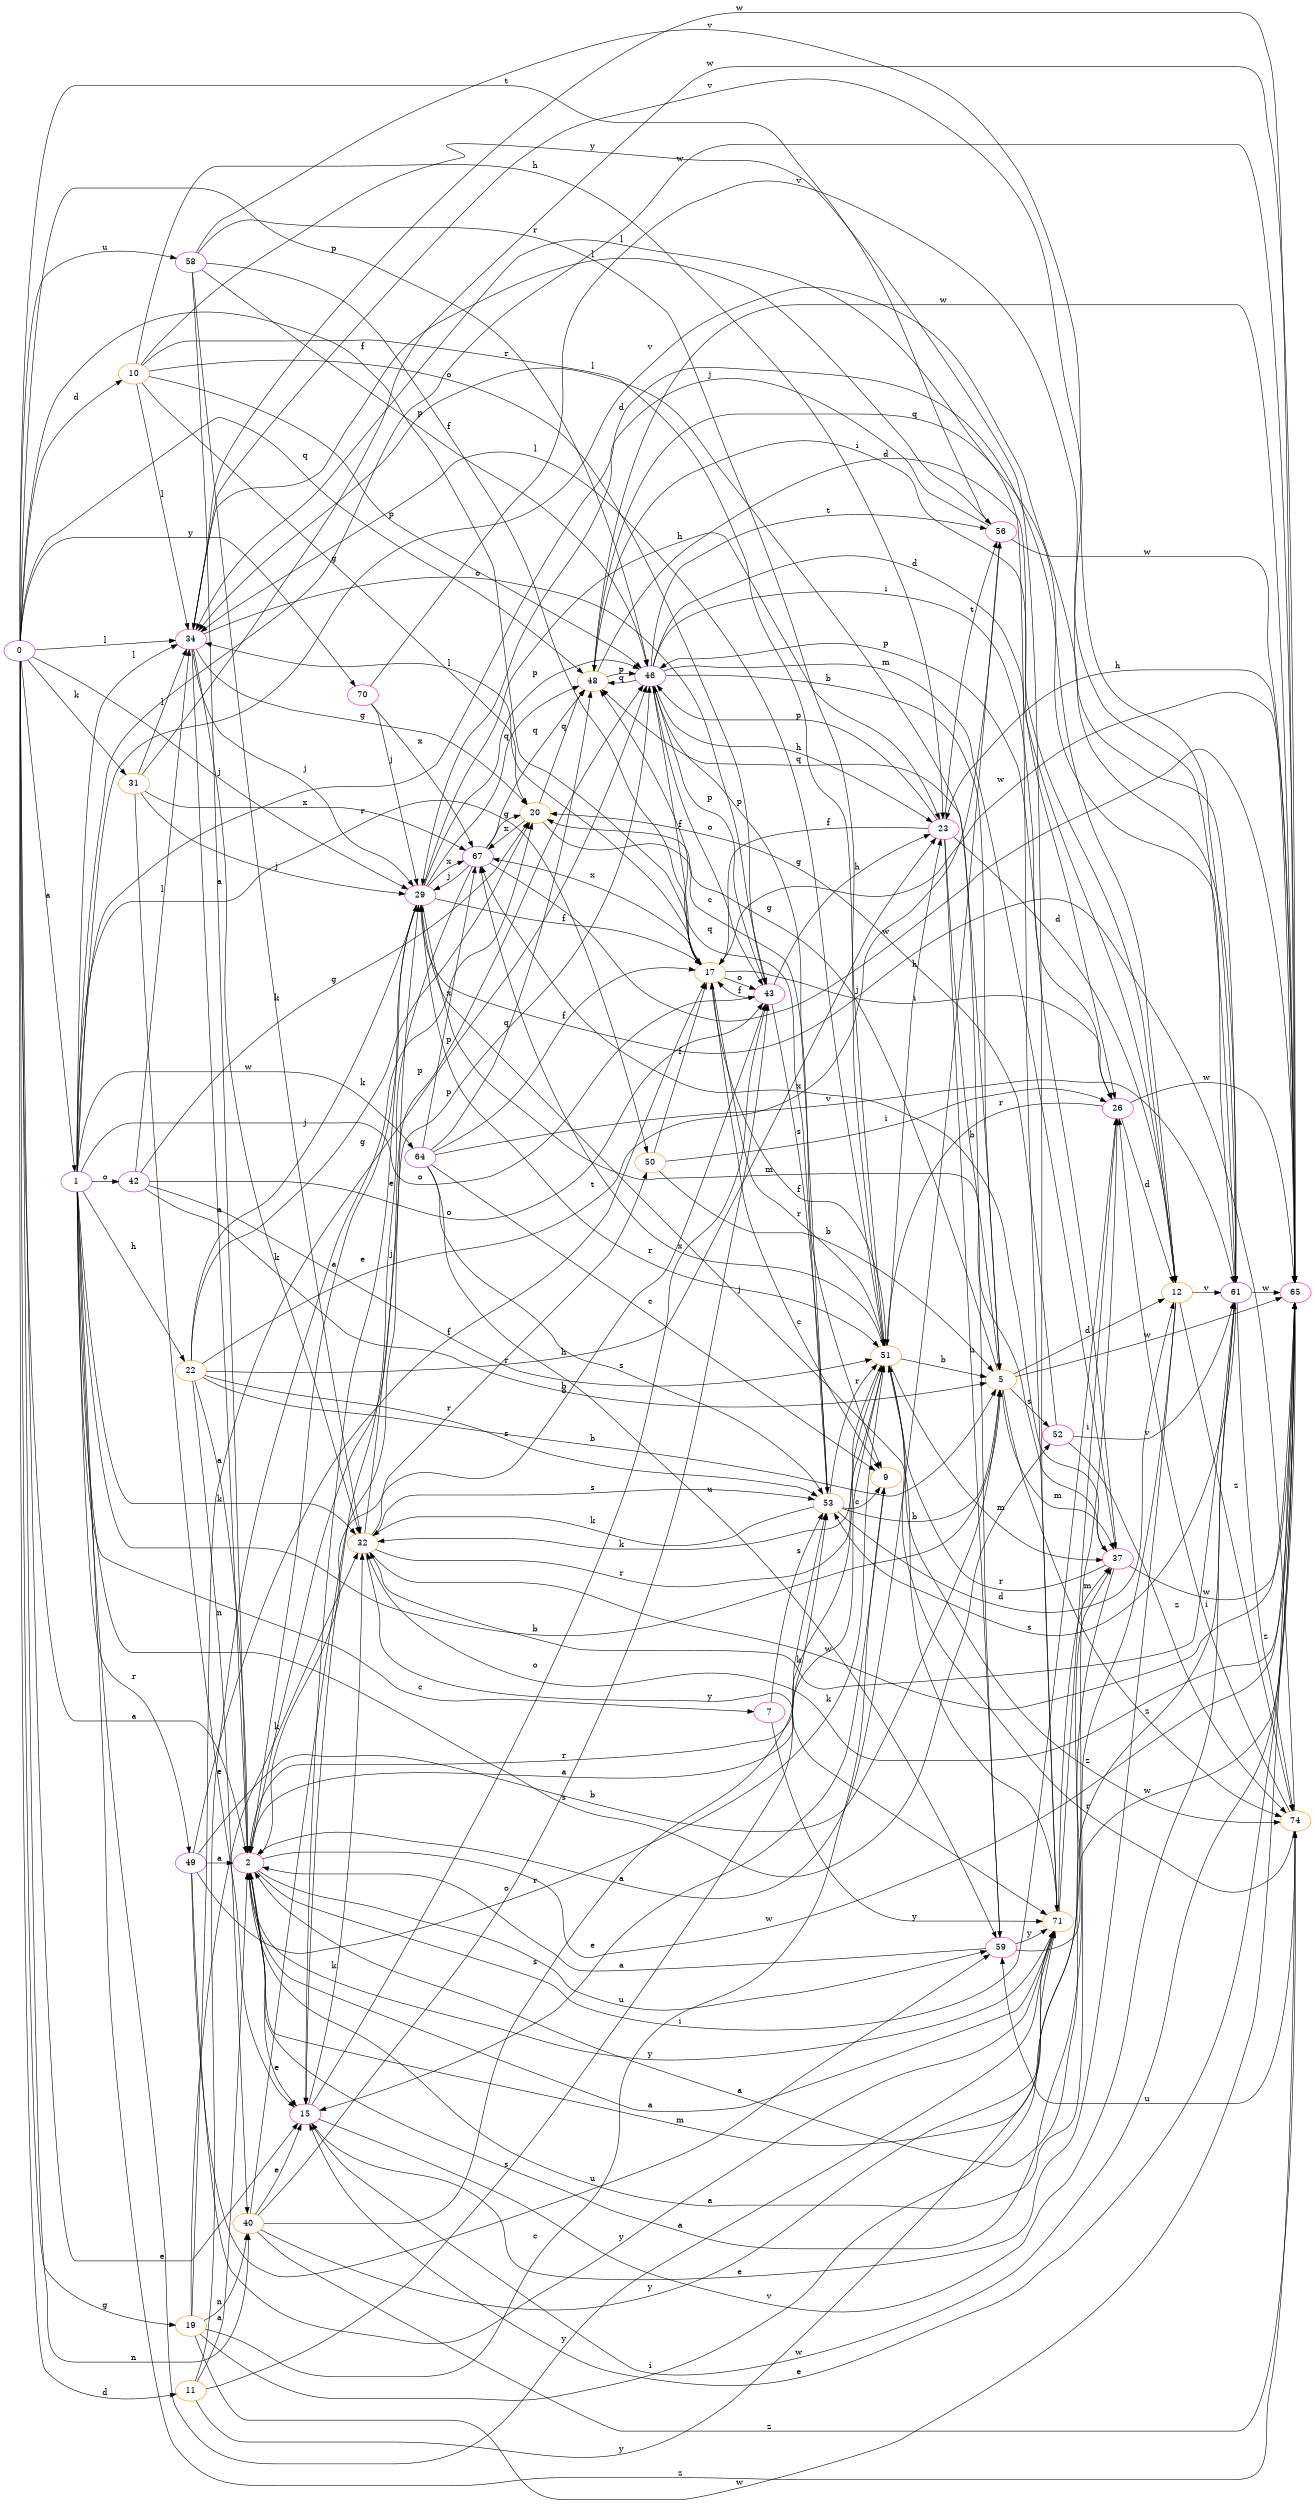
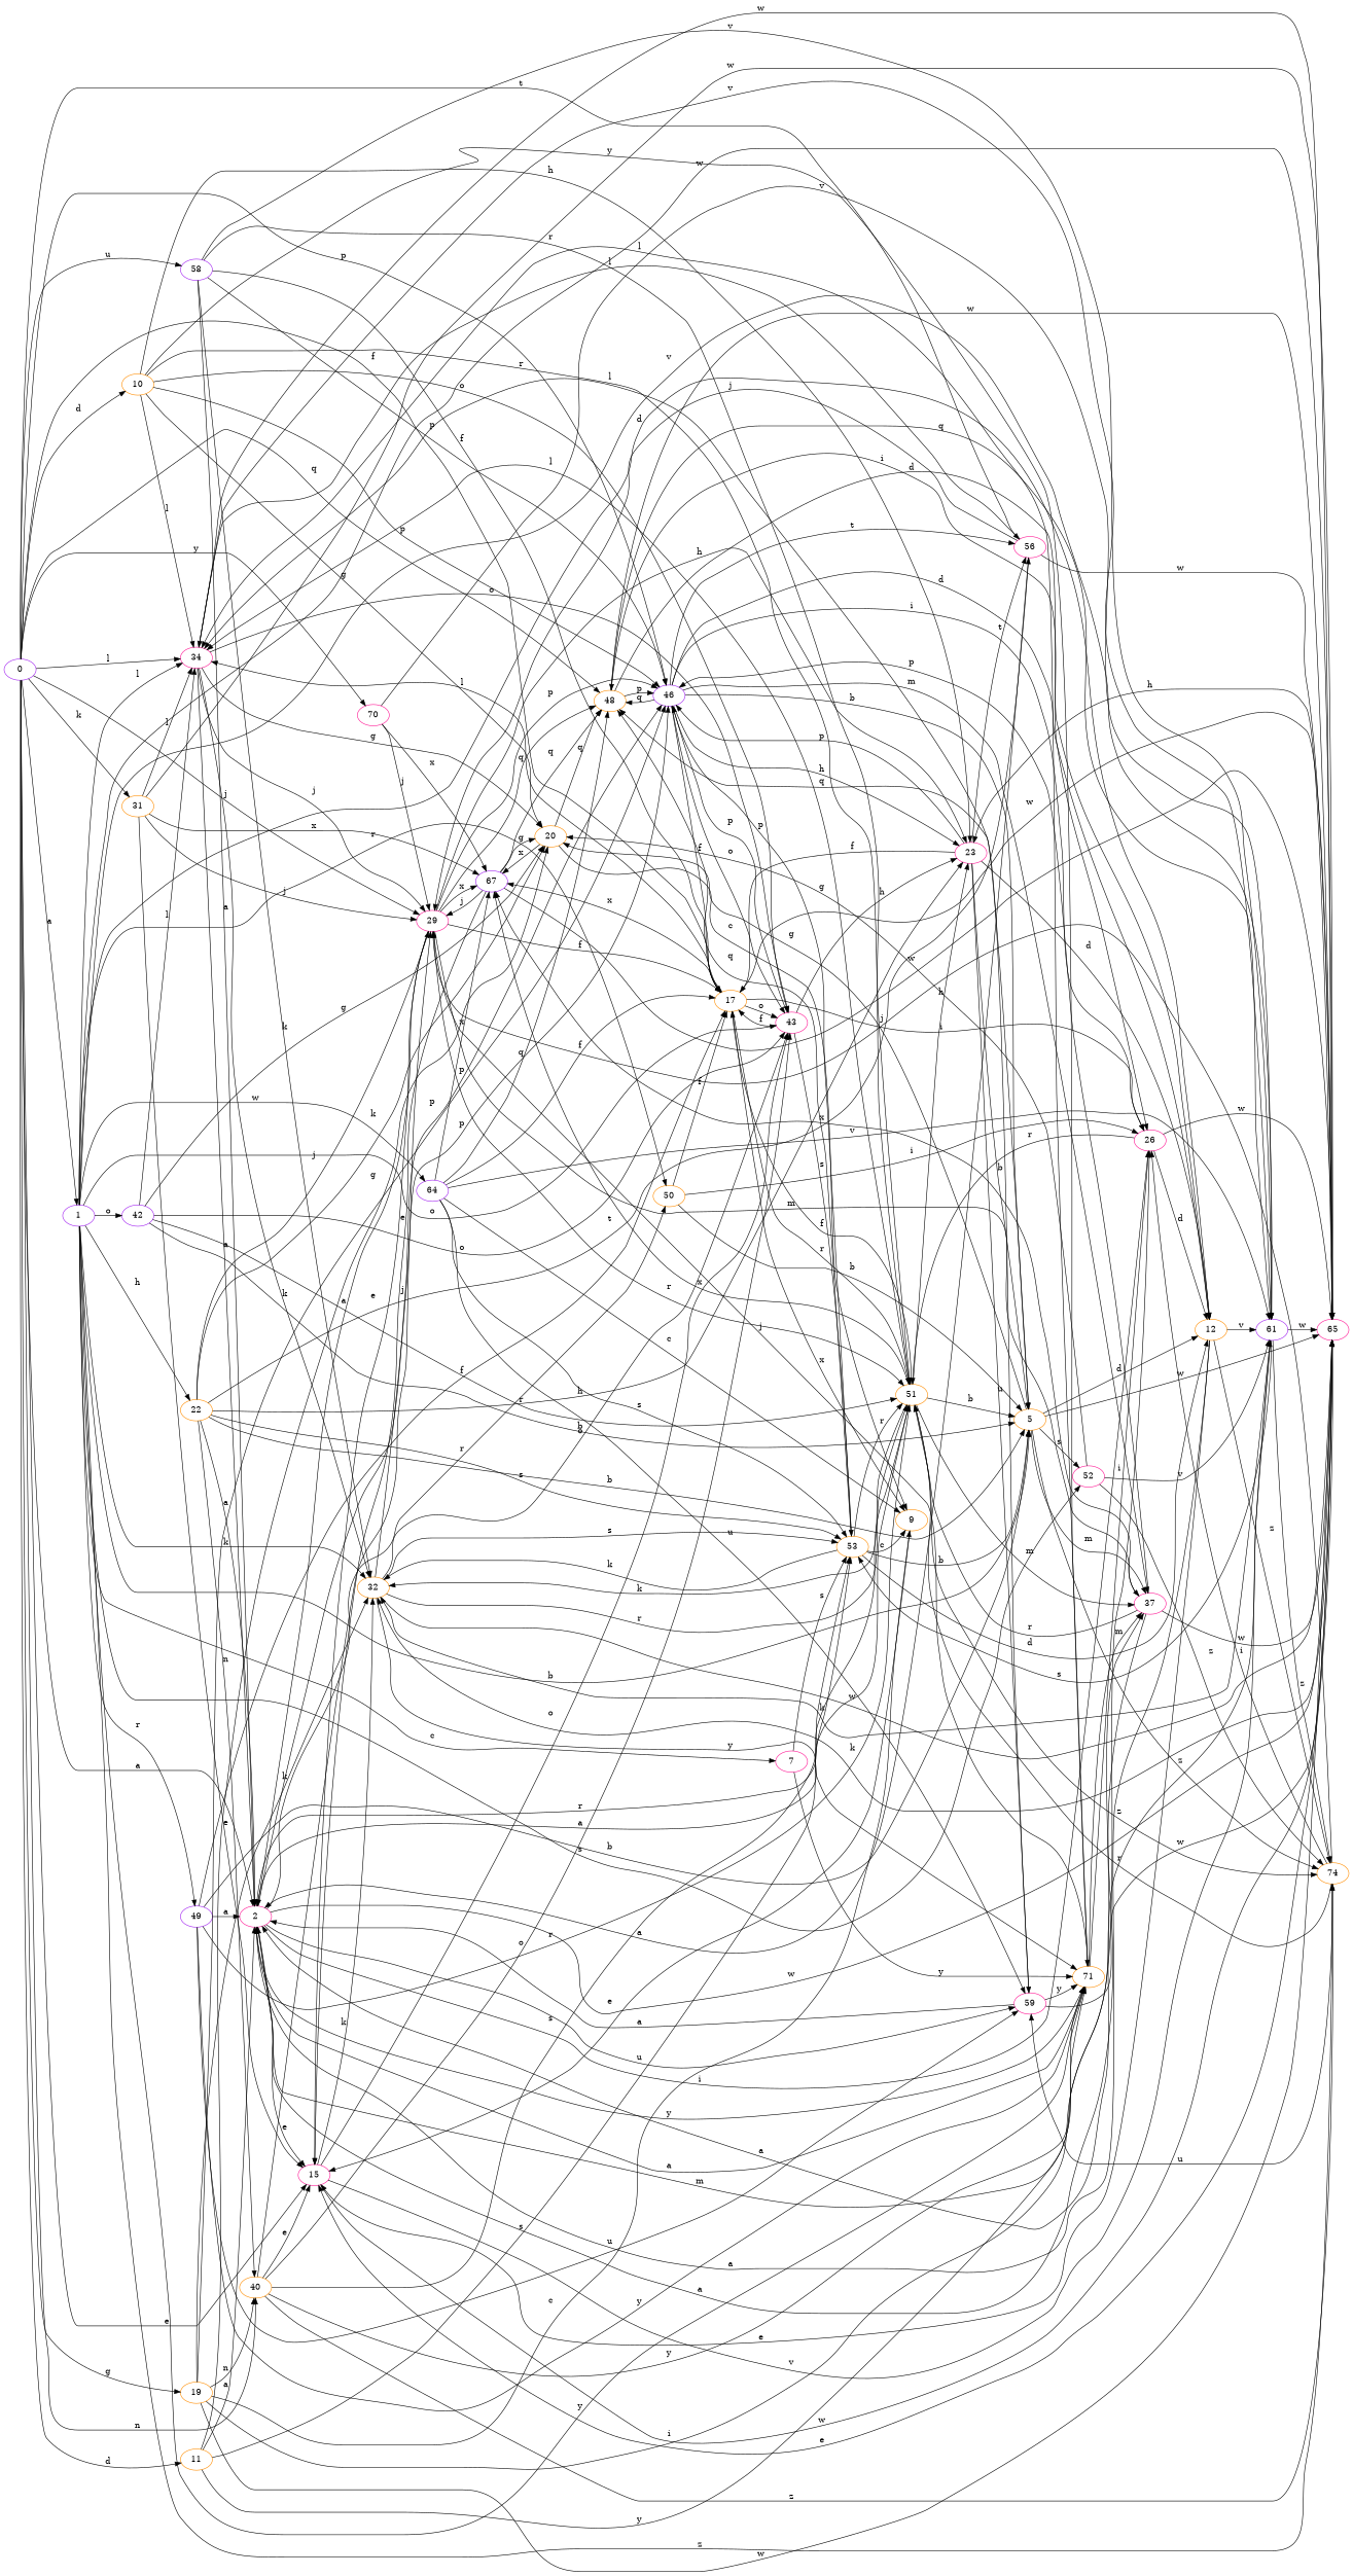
  strict digraph {
    rankdir=LR
    node [color=darkorange]
    0 [color=purple]
    1 [color=purple]
    2 [color=deeppink]
    10
    11
    15 [color=deeppink]
    17
    19
    29 [color=deeppink]
    31
    34 [color=deeppink]
    40
    46 [color=purple]
    48
    56 [color=deeppink]
    58 [color=purple]
    70 [color=deeppink]
    5
    7 [color=deeppink]
    12
    22
    32
    42 [color=purple]
    43 [color=deeppink]
    49 [color=purple]
    50
    52 [color=deeppink]
    61 [color=purple]
    64 [color=purple]
    65 [color=deeppink]
    71
    74
    26 [color=deeppink]
    37 [color=deeppink]
    51
    59 [color=deeppink]
    20
    23 [color=deeppink]
    53
    9
    67 [color=purple]
    0 -> 1 [label=a]
    0 -> 2 [label=a]
    0 -> 10 [label=d]
    0 -> 11 [label=d]
    0 -> 15 [label=e]
    0 -> 17 [label=f]
    0 -> 19 [label=g]
    0 -> 29 [label=j]
    0 -> 31 [label=k]
    0 -> 34 [label=l]
    0 -> 40 [label=n]
    0 -> 46 [label=p]
    0 -> 48 [label=q]
    0 -> 56 [label=t]
    0 -> 58 [label=u]
    0 -> 70 [label=y]
    1 -> 34 [label=l]
    1 -> 5 [label=b]
    1 -> 7 [label=c]
    1 -> 12 [label=d]
    1 -> 22 [label=h]
    1 -> 32 [label=k]
    1 -> 42 [label=o]
    1 -> 43 [label=o]
    1 -> 49 [label=r]
    1 -> 50 [label=r]
    1 -> 52 [label=s]
    1 -> 61 [label=v]
    1 -> 64 [label=w]
    1 -> 65 [label=w]
    1 -> 71 [label=y]
    1 -> 74 [label=z]
    2 -> 15 [label=e]
    2 -> 46 [label=p]
    2 -> 50 [label=r]
    2 -> 65 [label=w]
    2 -> 71 [label=y]
    2 -> 26 [label=i]
    2 -> 37 [label=m]
    2 -> 51 [label=r]
    2 -> 59 [label=u]
    10 -> 34 [label=l]
    10 -> 46 [label=p]
    10 -> 43 [label=o]
    10 -> 71 [label=y]
    10 -> 51 [label=r]
    10 -> 20 [label=g]
    10 -> 23 [label=h]
    11 -> 2 [label=a]
    11 -> 71 [label=y]
    11 -> 20 [label=g]
    11 -> 53 [label=s]
    15 -> 32 [label=k]
    15 -> 43 [label=o]
    15 -> 61 [label=v]
    15 -> 65 [label=w]
    17 -> 34 [label=l]
    17 -> 43 [label=o]
    17 -> 65 [label=w]
    17 -> 26 [label=i]
    17 -> 51 [label=r]
-   17 -> 9 [label=c]
+   17 -> 9 [label=x]
    17 -> 67 [label=x]
    19 -> 40 [label=n]
    19 -> 46 [label=p]
    19 -> 32 [label=k]
    19 -> 65 [label=w]
    19 -> 26 [label=i]
    19 -> 9 [label=c]
    29 -> 2 [label=a]
    29 -> 15 [label=e]
    29 -> 17 [label=f]
    29 -> 46 [label=p]
    29 -> 48 [label=q]
    29 -> 37 [label=m]
    29 -> 51 [label=r]
    29 -> 23 [label=h]
    29 -> 67 [label=x]
    31 -> 15 [label=e]
    31 -> 29 [label=j]
    31 -> 34 [label=l]
    31 -> 65 [label=w]
    31 -> 67 [label=x]
    34 -> 2 [label=a]
    34 -> 29 [label=j]
    34 -> 32 [label=k]
    34 -> 43 [label=o]
    34 -> 61 [label=v]
    34 -> 65 [label=w]
    34 -> 20 [label=g]
    40 -> 15 [label=e]
    40 -> 46 [label=p]
    40 -> 43 [label=o]
    40 -> 71 [label=y]
    40 -> 74 [label=z]
    40 -> 53 [label=s]
    46 -> 17 [label=f]
    46 -> 48 [label=q]
    46 -> 56 [label=t]
    46 -> 5 [label=b]
    46 -> 12 [label=d]
    46 -> 43 [label=o]
    46 -> 26 [label=i]
    46 -> 37 [label=m]
    46 -> 23 [label=h]
    48 -> 46 [label=p]
    48 -> 12 [label=d]
    48 -> 65 [label=w]
    48 -> 26 [label=i]
    56 -> 2 [label=a]
    56 -> 29 [label=j]
    56 -> 34 [label=l]
    56 -> 65 [label=w]
    58 -> 2 [label=a]
    58 -> 17 [label=f]
    58 -> 46 [label=p]
    58 -> 32 [label=k]
    58 -> 61 [label=v]
    58 -> 51 [label=r]
    70 -> 29 [label=j]
    70 -> 61 [label=v]
    70 -> 67 [label=x]
    5 -> 48 [label=q]
    5 -> 12 [label=d]
    5 -> 52 [label=s]
    5 -> 65 [label=w]
    5 -> 74 [label=z]
    5 -> 37 [label=m]
    5 -> 20 [label=g]
    7 -> 71 [label=y]
    7 -> 53 [label=s]
    12 -> 2 [label=a]
    12 -> 15 [label=e]
    12 -> 61 [label=v]
    12 -> 74 [label=z]
    22 -> 2 [label=a]
    22 -> 29 [label=j]
    22 -> 40 [label=n]
    22 -> 56 [label=t]
    22 -> 5 [label=b]
    22 -> 20 [label=k]
    22 -> 23 [label=h]
    22 -> 53 [label=s]
    32 -> 29 [label=j]
    32 -> 43 [label=o]
    32 -> 65 [label=w]
    32 -> 71 [label=y]
    32 -> 51 [label=r]
    32 -> 53 [label=s]
    42 -> 34 [label=l]
    42 -> 5 [label=b]
    42 -> 43 [label=o]
    42 -> 51 [label=r]
    42 -> 20 [label=g]
    43 -> 17 [label=f]
    43 -> 46 [label=p]
    43 -> 23 [label=h]
    43 -> 53 [label=s]
    49 -> 2 [label=a]
    49 -> 17 [label=f]
    49 -> 5 [label=b]
    49 -> 71 [label=y]
    49 -> 51 [label=r]
    49 -> 59 [label=u]
    50 -> 17 [label=f]
    50 -> 5 [label=b]
    50 -> 26 [label=i]
    52 -> 61 [label=v]
    52 -> 74 [label=z]
    52 -> 20 [label=g]
    61 -> 2 [label=a]
    61 -> 48 [label=q]
    61 -> 32 [label=k]
    61 -> 65 [label=w]
    61 -> 74 [label=z]
    61 -> 53 [label=s]
    64 -> 17 [label=f]
    64 -> 48 [label=q]
    64 -> 61 [label=v]
    64 -> 59 [label=u]
    64 -> 53 [label=s]
    64 -> 9 [label=c]
    64 -> 67 [label=x]
    65 -> 15 [label=e]
    65 -> 32 [label=k]
    65 -> 23 [label=h]
    71 -> 2 [label=a]
    71 -> 29 [label=j]
    71 -> 34 [label=l]
    71 -> 26 [label=i]
    71 -> 37 [label=m]
    74 -> 29 [label=j]
    74 -> 26 [label=i]
    74 -> 51 [label=r]
    74 -> 59 [label=u]
    26 -> 12 [label=d]
    26 -> 65 [label=w]
    26 -> 51 [label=r]
    37 -> 2 [label=a]
    37 -> 46 [label=p]
    37 -> 65 [label=w]
    37 -> 51 [label=r]
    37 -> 67 [label=x]
    51 -> 2 [label=a]
    51 -> 17 [label=f]
    51 -> 34 [label=l]
    51 -> 5 [label=b]
    51 -> 32 [label=k]
    51 -> 74 [label=z]
    51 -> 37 [label=m]
    51 -> 23 [label=h]
    51 -> 67 [label=x]
    59 -> 2 [label=a]
    59 -> 34 [label=l]
    59 -> 65 [label=w]
    59 -> 71 [label=y]
    20 -> 48 [label=q]
    20 -> 9 [label=c]
    20 -> 67 [label=x]
    23 -> 17 [label=f]
    23 -> 46 [label=p]
    23 -> 56 [label=t]
    23 -> 5 [label=b]
    23 -> 12 [label=d]
    23 -> 59 [label=u]
    53 -> 46 [label=p]
    53 -> 48 [label=q]
    53 -> 5 [label=b]
    53 -> 12 [label=d]
    53 -> 32 [label=k]
    53 -> 51 [label=r]
    53 -> 9 [label=c]
    9 -> 15 [label=e]
    67 -> 15 [label=e]
    67 -> 29 [label=j]
    67 -> 48 [label=q]
    67 -> 65 [label=w]
    67 -> 20 [label=g]
  }
